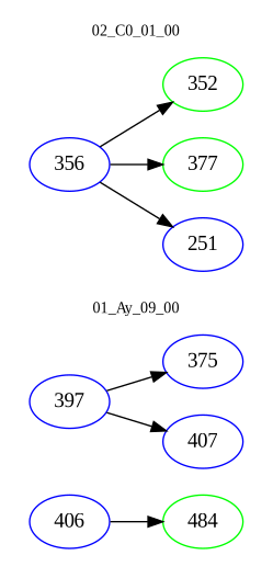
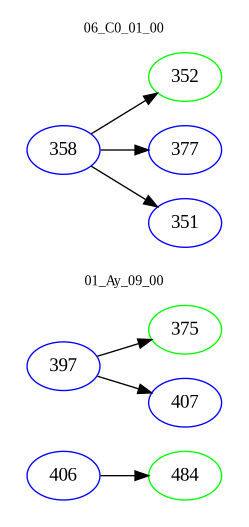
  digraph {
    fontname="Liberation Serif"
    rankdir=LR
    node [color=blue fontname="Liberation Serif"]
    edge [color=black fontname="Liberation Serif"]
    n1 [label=397]
    n2 [label=406]
    n3 [label=407]
-   n4 [label=375]
+   n4 [color=green label=375]
    n5 [color=green label=484]
-   n6 [label=356]
-   n7 [label=251]
-   n8 [color=green label=377]
+   n6 [label=358]
+   n7 [label=351]
+   n8 [label=377]
    n9 [color=green label=352]
    subgraph cluster_1 {
      color=white
      fontsize=10
      label="01_Ay_09_00"
      n1
      n2
      n3
      n4
      n5
    }
    subgraph cluster_2 {
      color=white
      fontsize=10
-     label="02_C0_01_00"
+     label="06_C0_01_00"
      n6
      n7
      n8
      n9
    }
    n1 -> n3
    n1 -> n4
    n2 -> n5
    n6 -> n7
    n6 -> n8
    n6 -> n9
  }
